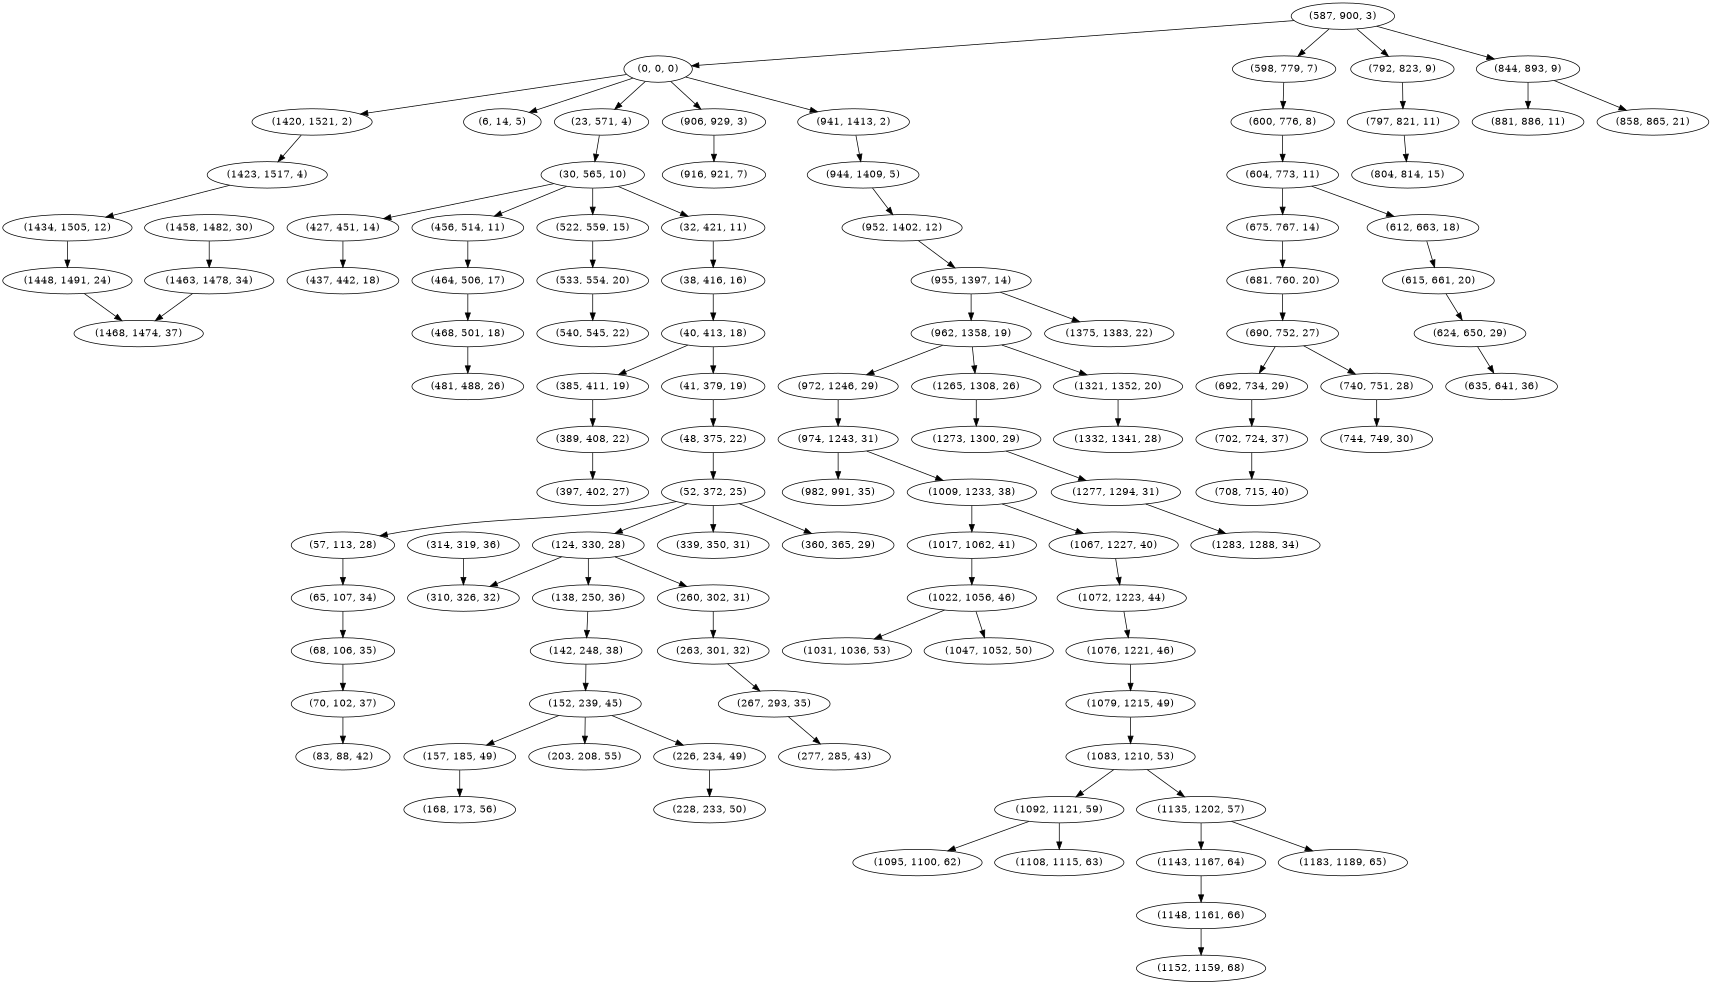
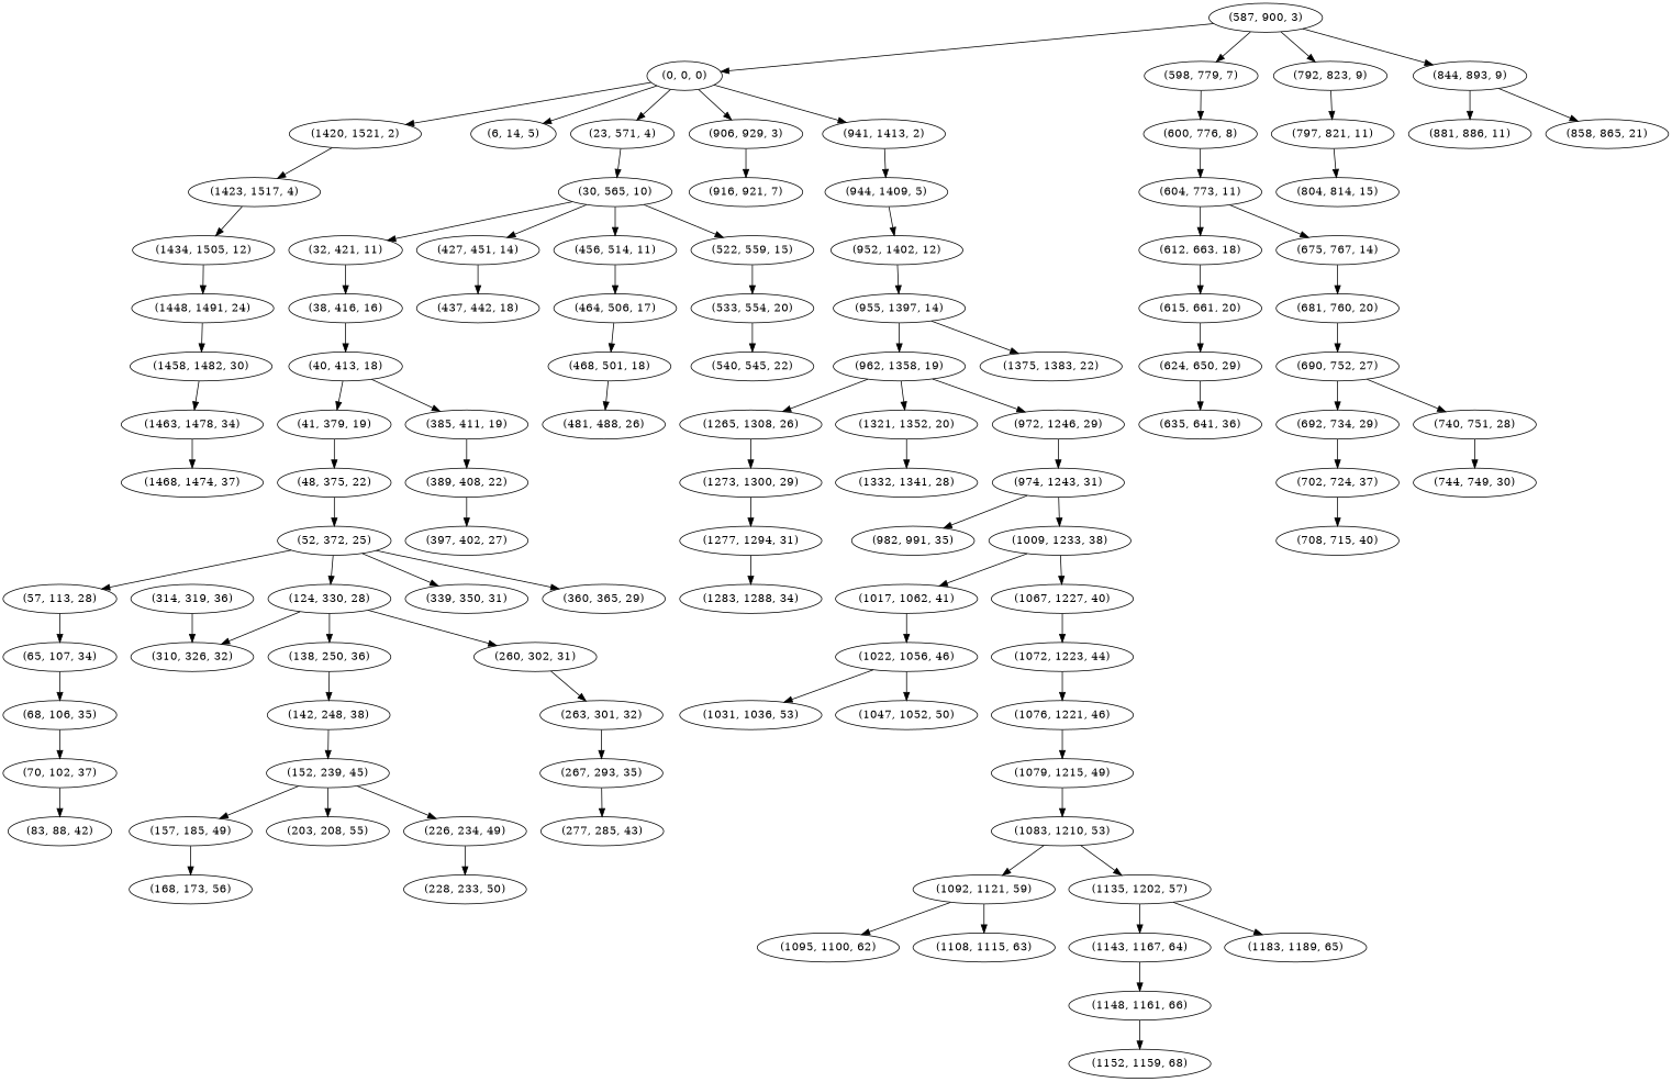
  digraph {
    "(0, 0, 0)"
    "(6, 14, 5)"
    "(23, 571, 4)"
    "(906, 929, 3)"
    "(941, 1413, 2)"
    "(1420, 1521, 2)"
    "(30, 565, 10)"
    "(587, 900, 3)"
    "(598, 779, 7)"
    "(792, 823, 9)"
    "(844, 893, 9)"
    "(916, 921, 7)"
    "(944, 1409, 5)"
    "(1423, 1517, 4)"
    "(32, 421, 11)"
    "(427, 451, 14)"
    "(456, 514, 11)"
    "(522, 559, 15)"
    "(38, 416, 16)"
    "(437, 442, 18)"
    "(464, 506, 17)"
    "(533, 554, 20)"
    "(40, 413, 18)"
    "(41, 379, 19)"
    "(385, 411, 19)"
    "(48, 375, 22)"
    "(389, 408, 22)"
    "(52, 372, 25)"
    "(57, 113, 28)"
    "(124, 330, 28)"
    "(339, 350, 31)"
    "(360, 365, 29)"
    "(65, 107, 34)"
    "(138, 250, 36)"
    "(260, 302, 31)"
    "(310, 326, 32)"
    "(68, 106, 35)"
    "(70, 102, 37)"
    "(83, 88, 42)"
    "(142, 248, 38)"
    "(263, 301, 32)"
    "(152, 239, 45)"
    "(157, 185, 49)"
    "(203, 208, 55)"
    "(226, 234, 49)"
    "(168, 173, 56)"
    "(228, 233, 50)"
    "(267, 293, 35)"
    "(277, 285, 43)"
    "(314, 319, 36)"
    "(397, 402, 27)"
    "(468, 501, 18)"
    "(481, 488, 26)"
    "(540, 545, 22)"
    "(600, 776, 8)"
    "(797, 821, 11)"
    "(858, 865, 21)"
    "(881, 886, 11)"
    "(604, 773, 11)"
    "(612, 663, 18)"
    "(675, 767, 14)"
    "(615, 661, 20)"
    "(681, 760, 20)"
    "(624, 650, 29)"
    "(635, 641, 36)"
    "(690, 752, 27)"
    "(692, 734, 29)"
    "(740, 751, 28)"
    "(702, 724, 37)"
    "(744, 749, 30)"
    "(708, 715, 40)"
    "(804, 814, 15)"
    "(952, 1402, 12)"
    "(955, 1397, 14)"
    "(962, 1358, 19)"
    "(1375, 1383, 22)"
    "(972, 1246, 29)"
    "(1265, 1308, 26)"
    "(1321, 1352, 20)"
    "(974, 1243, 31)"
    "(1273, 1300, 29)"
    "(1332, 1341, 28)"
    "(982, 991, 35)"
    "(1009, 1233, 38)"
    "(1017, 1062, 41)"
    "(1067, 1227, 40)"
    "(1022, 1056, 46)"
    "(1072, 1223, 44)"
    "(1031, 1036, 53)"
    "(1047, 1052, 50)"
    "(1076, 1221, 46)"
    "(1079, 1215, 49)"
    "(1083, 1210, 53)"
    "(1092, 1121, 59)"
    "(1135, 1202, 57)"
    "(1095, 1100, 62)"
    "(1108, 1115, 63)"
    "(1143, 1167, 64)"
    "(1183, 1189, 65)"
    "(1148, 1161, 66)"
    "(1152, 1159, 68)"
    "(1277, 1294, 31)"
    "(1283, 1288, 34)"
    "(1434, 1505, 12)"
    "(1448, 1491, 24)"
    "(1458, 1482, 30)"
    "(1463, 1478, 34)"
    "(1468, 1474, 37)"
    "(0, 0, 0)" -> "(6, 14, 5)"
    "(0, 0, 0)" -> "(23, 571, 4)"
    "(0, 0, 0)" -> "(906, 929, 3)"
    "(0, 0, 0)" -> "(941, 1413, 2)"
    "(0, 0, 0)" -> "(1420, 1521, 2)"
    "(23, 571, 4)" -> "(30, 565, 10)"
    "(906, 929, 3)" -> "(916, 921, 7)"
    "(941, 1413, 2)" -> "(944, 1409, 5)"
    "(1420, 1521, 2)" -> "(1423, 1517, 4)"
    "(30, 565, 10)" -> "(32, 421, 11)"
    "(30, 565, 10)" -> "(427, 451, 14)"
    "(30, 565, 10)" -> "(456, 514, 11)"
    "(30, 565, 10)" -> "(522, 559, 15)"
    "(587, 900, 3)" -> "(0, 0, 0)"
    "(587, 900, 3)" -> "(598, 779, 7)"
    "(587, 900, 3)" -> "(792, 823, 9)"
    "(587, 900, 3)" -> "(844, 893, 9)"
    "(598, 779, 7)" -> "(600, 776, 8)"
    "(792, 823, 9)" -> "(797, 821, 11)"
    "(844, 893, 9)" -> "(858, 865, 21)"
    "(844, 893, 9)" -> "(881, 886, 11)"
    "(944, 1409, 5)" -> "(952, 1402, 12)"
    "(1423, 1517, 4)" -> "(1434, 1505, 12)"
    "(32, 421, 11)" -> "(38, 416, 16)"
    "(427, 451, 14)" -> "(437, 442, 18)"
    "(456, 514, 11)" -> "(464, 506, 17)"
    "(522, 559, 15)" -> "(533, 554, 20)"
    "(38, 416, 16)" -> "(40, 413, 18)"
    "(464, 506, 17)" -> "(468, 501, 18)"
    "(533, 554, 20)" -> "(540, 545, 22)"
    "(40, 413, 18)" -> "(41, 379, 19)"
    "(40, 413, 18)" -> "(385, 411, 19)"
    "(41, 379, 19)" -> "(48, 375, 22)"
    "(385, 411, 19)" -> "(389, 408, 22)"
    "(48, 375, 22)" -> "(52, 372, 25)"
    "(389, 408, 22)" -> "(397, 402, 27)"
    "(52, 372, 25)" -> "(57, 113, 28)"
    "(52, 372, 25)" -> "(124, 330, 28)"
    "(52, 372, 25)" -> "(339, 350, 31)"
    "(52, 372, 25)" -> "(360, 365, 29)"
    "(57, 113, 28)" -> "(65, 107, 34)"
    "(124, 330, 28)" -> "(138, 250, 36)"
    "(124, 330, 28)" -> "(260, 302, 31)"
    "(124, 330, 28)" -> "(310, 326, 32)"
    "(65, 107, 34)" -> "(68, 106, 35)"
    "(138, 250, 36)" -> "(142, 248, 38)"
    "(260, 302, 31)" -> "(263, 301, 32)"
    "(68, 106, 35)" -> "(70, 102, 37)"
    "(70, 102, 37)" -> "(83, 88, 42)"
    "(142, 248, 38)" -> "(152, 239, 45)"
    "(263, 301, 32)" -> "(267, 293, 35)"
    "(152, 239, 45)" -> "(157, 185, 49)"
    "(152, 239, 45)" -> "(203, 208, 55)"
    "(152, 239, 45)" -> "(226, 234, 49)"
    "(157, 185, 49)" -> "(168, 173, 56)"
    "(226, 234, 49)" -> "(228, 233, 50)"
    "(267, 293, 35)" -> "(277, 285, 43)"
    "(314, 319, 36)" -> "(310, 326, 32)"
    "(468, 501, 18)" -> "(481, 488, 26)"
    "(600, 776, 8)" -> "(604, 773, 11)"
    "(797, 821, 11)" -> "(804, 814, 15)"
    "(604, 773, 11)" -> "(612, 663, 18)"
    "(604, 773, 11)" -> "(675, 767, 14)"
    "(612, 663, 18)" -> "(615, 661, 20)"
    "(675, 767, 14)" -> "(681, 760, 20)"
    "(615, 661, 20)" -> "(624, 650, 29)"
    "(681, 760, 20)" -> "(690, 752, 27)"
    "(624, 650, 29)" -> "(635, 641, 36)"
    "(690, 752, 27)" -> "(692, 734, 29)"
    "(690, 752, 27)" -> "(740, 751, 28)"
    "(692, 734, 29)" -> "(702, 724, 37)"
    "(740, 751, 28)" -> "(744, 749, 30)"
    "(702, 724, 37)" -> "(708, 715, 40)"
    "(952, 1402, 12)" -> "(955, 1397, 14)"
    "(955, 1397, 14)" -> "(962, 1358, 19)"
    "(955, 1397, 14)" -> "(1375, 1383, 22)"
    "(962, 1358, 19)" -> "(972, 1246, 29)"
    "(962, 1358, 19)" -> "(1265, 1308, 26)"
    "(962, 1358, 19)" -> "(1321, 1352, 20)"
    "(972, 1246, 29)" -> "(974, 1243, 31)"
    "(1265, 1308, 26)" -> "(1273, 1300, 29)"
    "(1321, 1352, 20)" -> "(1332, 1341, 28)"
    "(974, 1243, 31)" -> "(982, 991, 35)"
    "(974, 1243, 31)" -> "(1009, 1233, 38)"
    "(1273, 1300, 29)" -> "(1277, 1294, 31)"
    "(1009, 1233, 38)" -> "(1017, 1062, 41)"
    "(1009, 1233, 38)" -> "(1067, 1227, 40)"
    "(1017, 1062, 41)" -> "(1022, 1056, 46)"
    "(1067, 1227, 40)" -> "(1072, 1223, 44)"
    "(1022, 1056, 46)" -> "(1031, 1036, 53)"
    "(1022, 1056, 46)" -> "(1047, 1052, 50)"
    "(1072, 1223, 44)" -> "(1076, 1221, 46)"
    "(1076, 1221, 46)" -> "(1079, 1215, 49)"
    "(1079, 1215, 49)" -> "(1083, 1210, 53)"
    "(1083, 1210, 53)" -> "(1092, 1121, 59)"
    "(1083, 1210, 53)" -> "(1135, 1202, 57)"
    "(1092, 1121, 59)" -> "(1095, 1100, 62)"
    "(1092, 1121, 59)" -> "(1108, 1115, 63)"
    "(1135, 1202, 57)" -> "(1143, 1167, 64)"
    "(1135, 1202, 57)" -> "(1183, 1189, 65)"
    "(1143, 1167, 64)" -> "(1148, 1161, 66)"
    "(1148, 1161, 66)" -> "(1152, 1159, 68)"
    "(1277, 1294, 31)" -> "(1283, 1288, 34)"
    "(1434, 1505, 12)" -> "(1448, 1491, 24)"
-   "(1448, 1491, 24)" -> "(1468, 1474, 37)"
+   "(1448, 1491, 24)" -> "(1458, 1482, 30)"
    "(1458, 1482, 30)" -> "(1463, 1478, 34)"
    "(1463, 1478, 34)" -> "(1468, 1474, 37)"
  }
